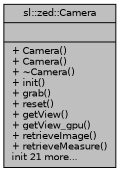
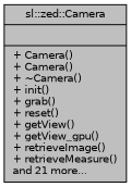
  digraph {
-   n1 [color=black fillcolor=grey75 fontcolor=black fontname=Helvetica fontsize=10 height=0.2 label="{sl::zed::Camera\n||+ Camera()\l+ Camera()\l+ ~Camera()\l+ init()\l+ grab()\l+ reset()\l+ getView()\l+ getView_gpu()\l+ retrieveImage()\l+ retrieveMeasure()\linit 21 more...\l}" shape=record style=filled width=0.4]
+   n1 [color=black fillcolor=grey75 fontcolor=black fontname=Helvetica fontsize=10 height=0.2 label="{sl::zed::Camera\n||+ Camera()\l+ Camera()\l+ ~Camera()\l+ init()\l+ grab()\l+ reset()\l+ getView()\l+ getView_gpu()\l+ retrieveImage()\l+ retrieveMeasure()\land 21 more...\l}" shape=record style=filled width=0.4]
  }
